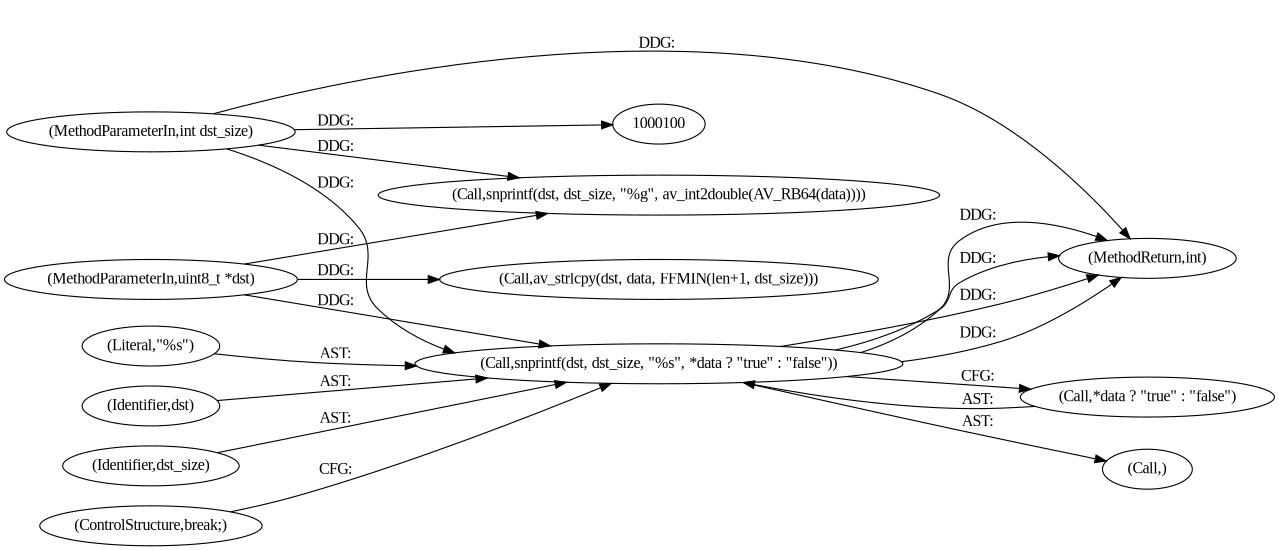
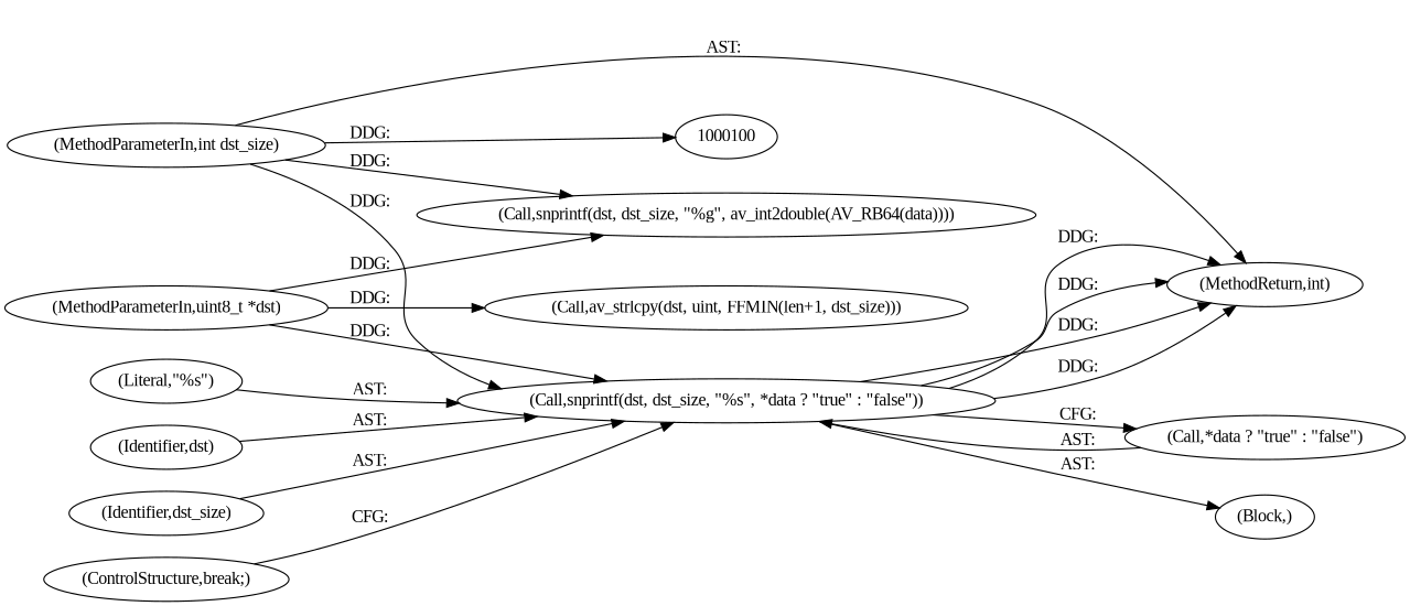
  digraph {
    fontname="Liberation Serif"
    rankdir=LR
    node [fontname="Liberation Serif"]
    edge [fontname="Liberation Serif"]
    n1 [label="(Call,snprintf(dst, dst_size, \"%s\", *data ? \"true\" : \"false\"))"]
    n2 [label="(MethodReturn,int)"]
    n3 [label="(Call,*data ? \"true\" : \"false\")"]
-   n4 [label="(Call,)"]
+   n4 [label="(Block,)"]
    n5 [label="(MethodParameterIn,uint8_t *dst)"]
-   n6 [label="(Call,av_strlcpy(dst, data, FFMIN(len+1, dst_size)))"]
+   n6 [label="(Call,av_strlcpy(dst, uint, FFMIN(len+1, dst_size)))"]
    n7 [label="(Call,snprintf(dst, dst_size, \"%g\", av_int2double(AV_RB64(data))))"]
    n8 [label="(MethodParameterIn,int dst_size)"]
    1000100
    n10 [label="(Literal,\"%s\")"]
    n11 [label="(Identifier,dst)"]
    n12 [label="(Identifier,dst_size)"]
    n13 [label="(ControlStructure,break;)"]
    n1 -> n2 [label="DDG: "]
    n1 -> n2 [label="DDG: "]
    n1 -> n2 [label="DDG: "]
    n1 -> n2 [label="DDG: "]
    n1 -> n3 [label="CFG: "]
    n1 -> n4 [label="AST: "]
    n3 -> n1 [label="AST: "]
    n5 -> n1 [label="DDG: "]
    n5 -> n6 [label="DDG: "]
    n5 -> n7 [label="DDG: "]
    n8 -> n1 [label="DDG: "]
-   n8 -> n2 [label="DDG: "]
+   n8 -> n2 [label="AST: "]
    n8 -> n7 [label="DDG: "]
    n8 -> 1000100 [label="DDG: "]
    n10 -> n1 [label="AST: "]
    n11 -> n1 [label="AST: "]
    n12 -> n1 [label="AST: "]
    n13 -> n1 [label="CFG: "]
  }
